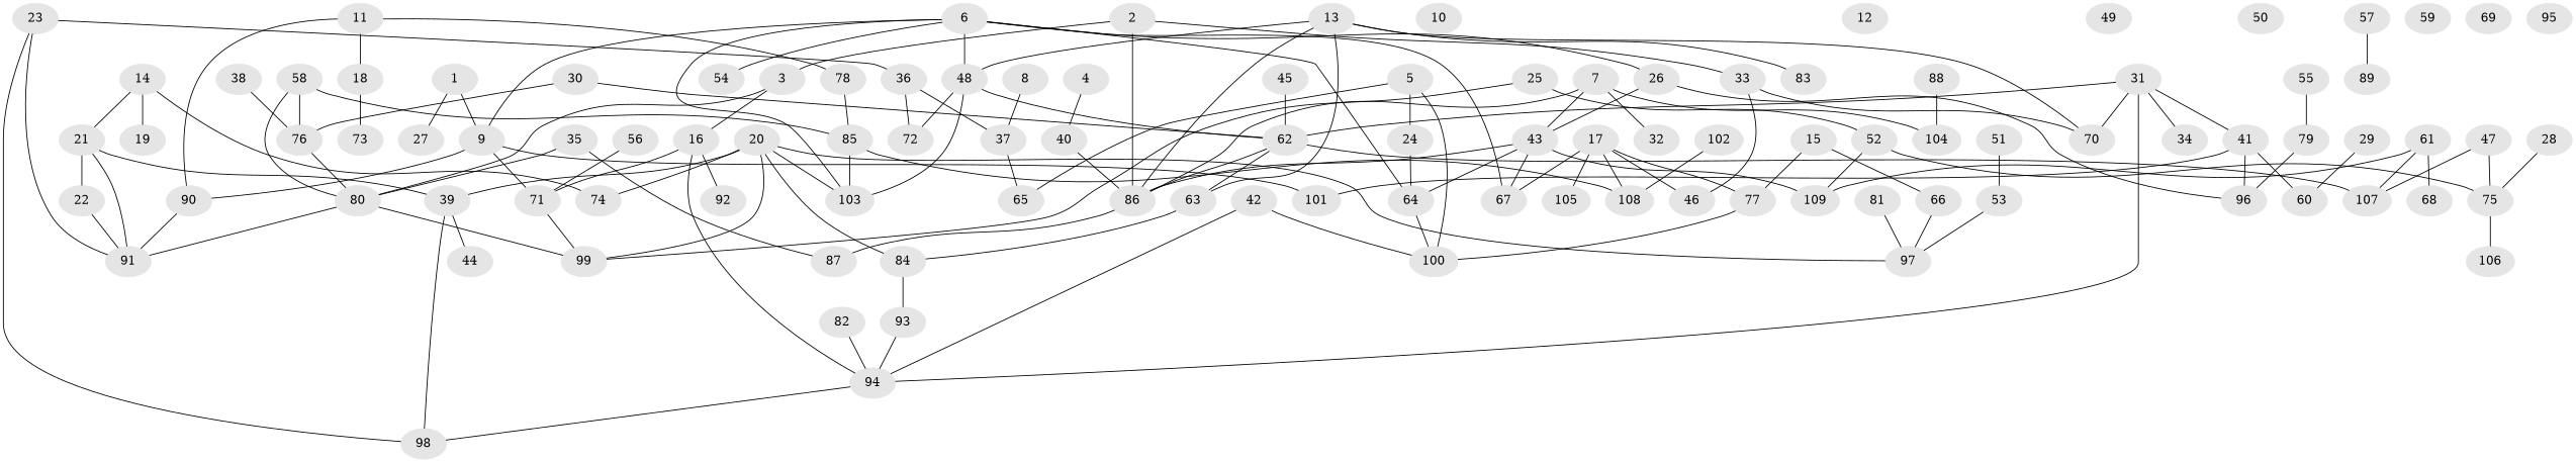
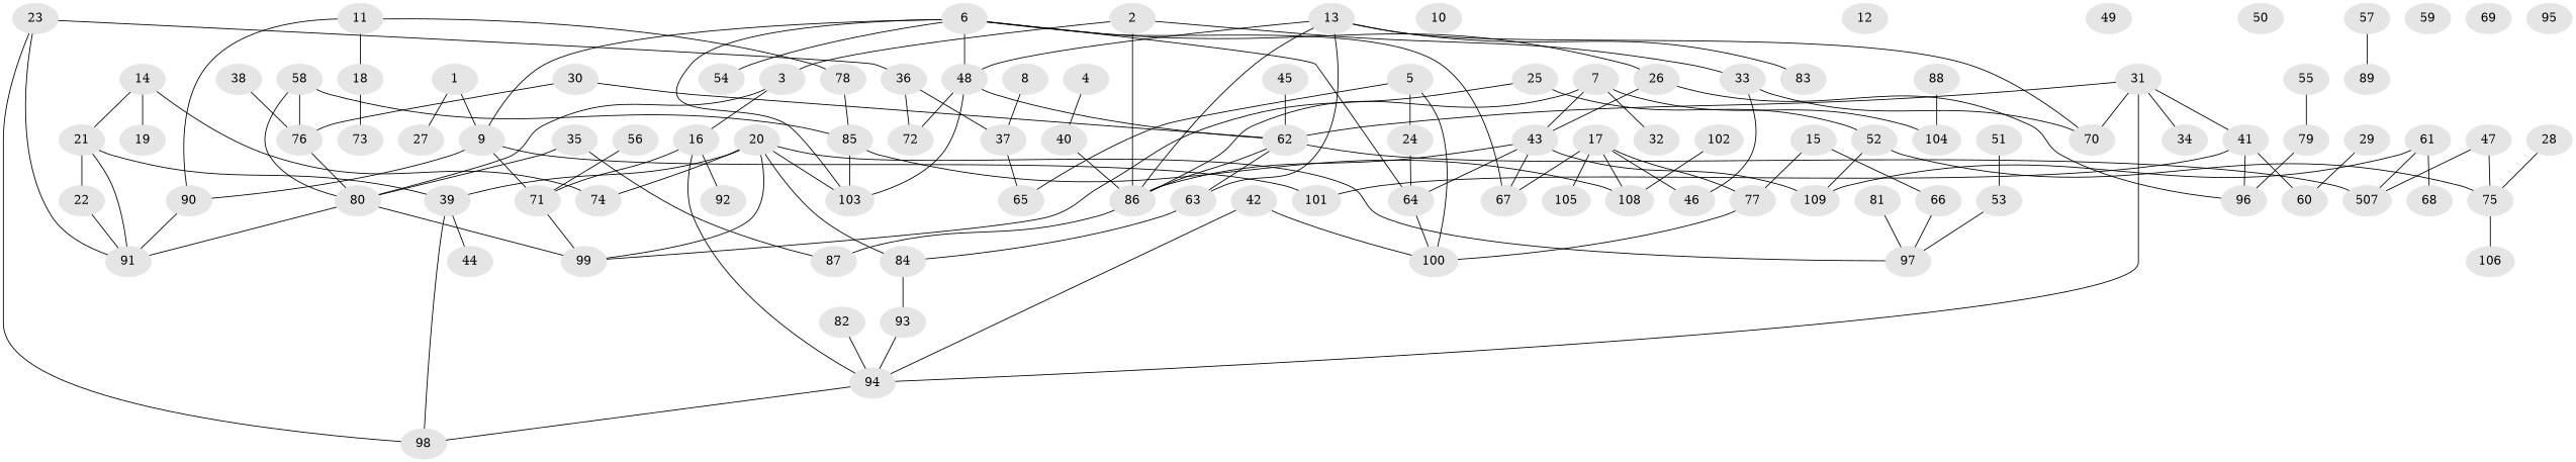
  graph {
    node [color=gray90 style=filled]
    1
    9
    27
    71
    90
    101
    2
    3
    33
    86
    16
    80
    70
    46
    87
    92
    94
    99
    91
    4
    40
    5
    24
    65
    100
    64
    6
    26
    48
    54
    67
    103
    43
    96
    62
    72
    7
    32
    104
    109
    8
    37
    10
    11
    18
    78
    73
    85
    12
    13
    63
    83
    84
    14
    19
    21
    74
    39
    22
    15
    66
    77
    97
    98
    17
    105
    108
    20
    44
    93
    23
    36
    25
    52
    75
    28
    106
    29
    60
    30
    76
-   107
+   107 [label=507]
    31
    34
    41
    56
    35
    38
    42
    45
    47
    49
    50
    51
    53
    55
    79
    57
    89
    58
    59
    61
    68
    69
    81
    82
    88
    95
    102
    1 -- 9
    1 -- 27
    9 -- 71
    9 -- 90
    9 -- 101
    71 -- 99
    90 -- 91
    2 -- 3
    2 -- 33
    2 -- 86
    3 -- 16
    3 -- 80
    33 -- 70
    33 -- 46
    86 -- 87
    16 -- 71
    16 -- 92
    16 -- 94
    80 -- 99
    80 -- 91
    94 -- 98
    4 -- 40
    40 -- 86
    5 -- 24
    5 -- 65
    5 -- 100
    24 -- 64
    64 -- 100
    6 -- 9
    6 -- 64
    6 -- 26
    6 -- 48
    6 -- 54
    6 -- 67
    6 -- 103
    26 -- 43
    26 -- 96
    48 -- 103
    48 -- 62
    48 -- 72
    43 -- 86
    43 -- 64
    43 -- 67
    43 -- 109
    62 -- 86
    62 -- 63
    62 -- 107
    7 -- 86
    7 -- 43
    7 -- 32
    7 -- 104
    8 -- 37
    37 -- 65
    11 -- 90
    11 -- 18
    11 -- 78
    18 -- 73
    78 -- 85
    85 -- 103
    85 -- 108
    13 -- 86
    13 -- 70
    13 -- 48
    13 -- 63
    13 -- 83
    63 -- 84
    84 -- 93
    14 -- 19
    14 -- 21
    14 -- 74
    21 -- 91
    21 -- 39
    21 -- 22
    39 -- 98
    39 -- 44
    22 -- 91
    15 -- 66
    15 -- 77
    66 -- 97
    77 -- 100
    17 -- 46
    17 -- 67
    17 -- 77
    17 -- 105
    17 -- 108
    20 -- 99
    20 -- 103
    20 -- 84
    20 -- 74
    20 -- 39
    20 -- 97
    93 -- 94
    23 -- 91
    23 -- 98
    23 -- 36
    36 -- 72
    36 -- 37
    25 -- 99
    25 -- 52
    52 -- 109
    52 -- 75
    75 -- 106
    28 -- 75
    29 -- 60
    30 -- 62
    30 -- 76
    76 -- 80
    31 -- 70
    31 -- 94
    31 -- 62
    31 -- 34
    31 -- 41
    41 -- 101
    41 -- 96
    41 -- 60
    56 -- 71
    35 -- 80
    35 -- 87
    38 -- 76
    42 -- 94
    42 -- 100
    45 -- 62
    47 -- 75
    47 -- 107
    51 -- 53
    53 -- 97
    55 -- 79
    79 -- 96
    57 -- 89
    58 -- 80
    58 -- 85
    58 -- 76
    61 -- 109
    61 -- 107
    61 -- 68
    81 -- 97
    82 -- 94
    88 -- 104
    102 -- 108
  }
